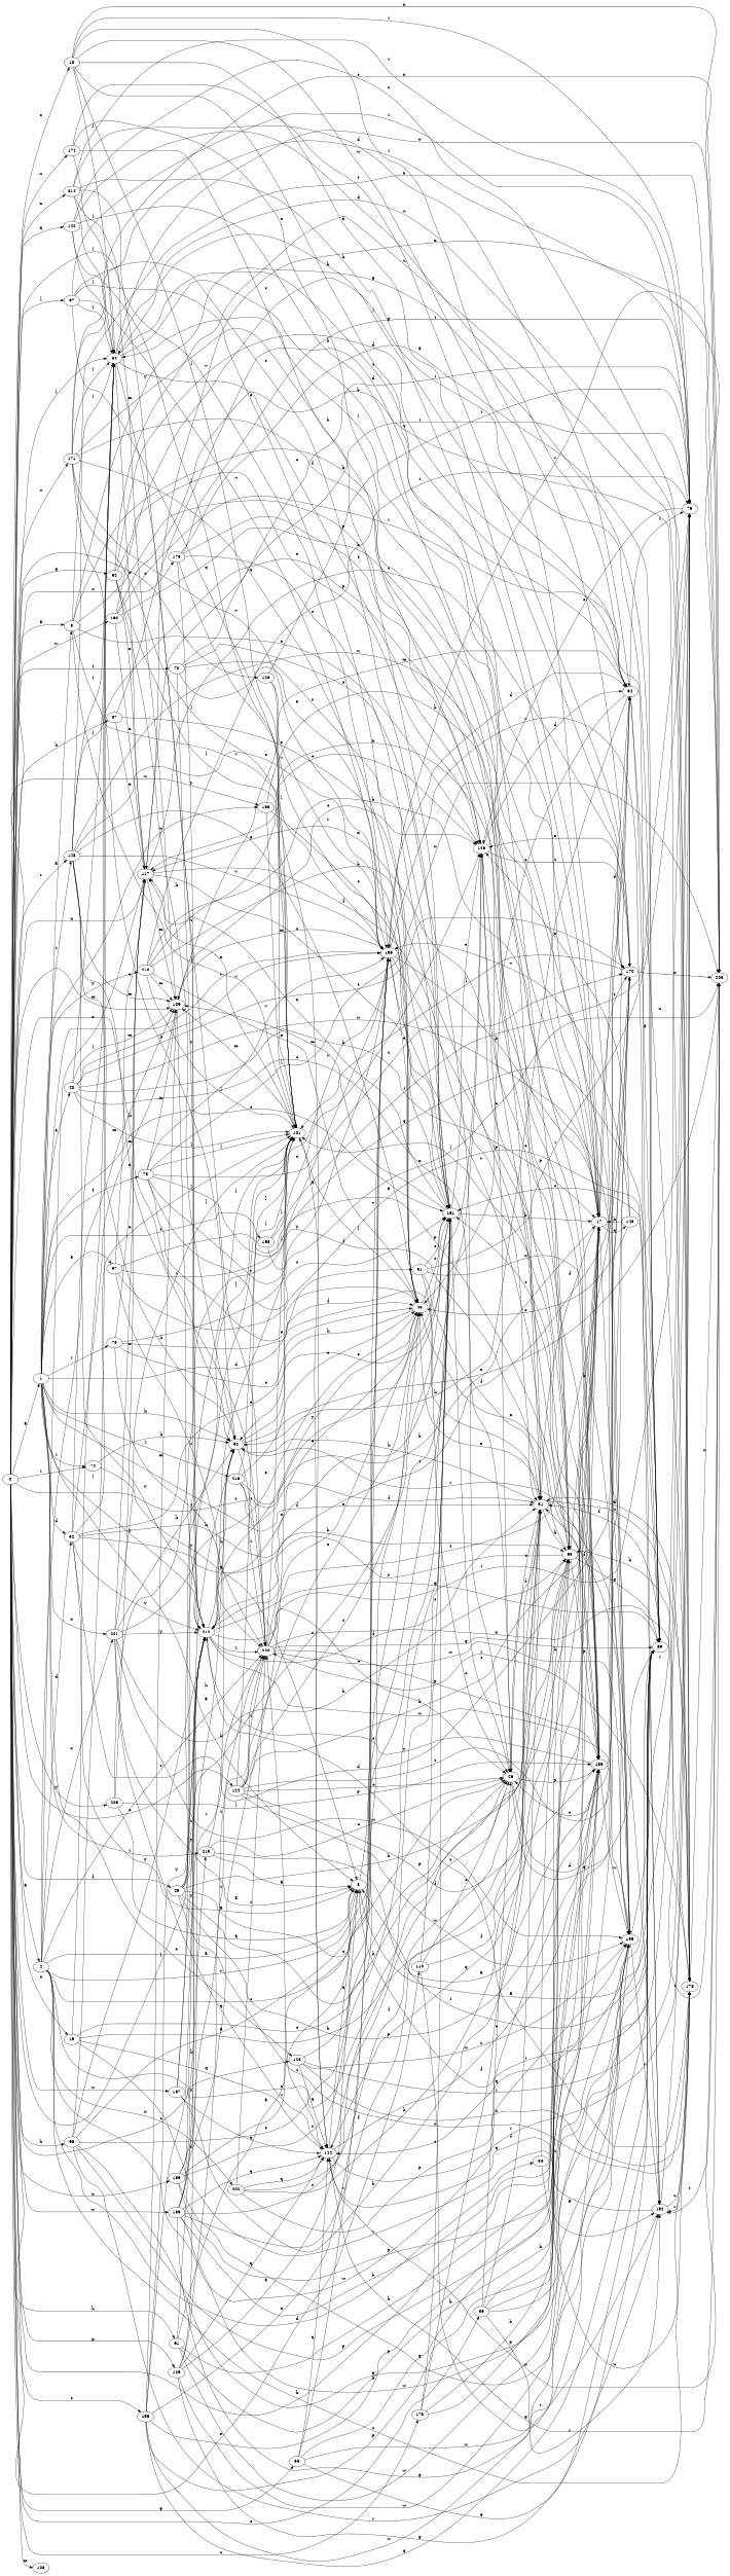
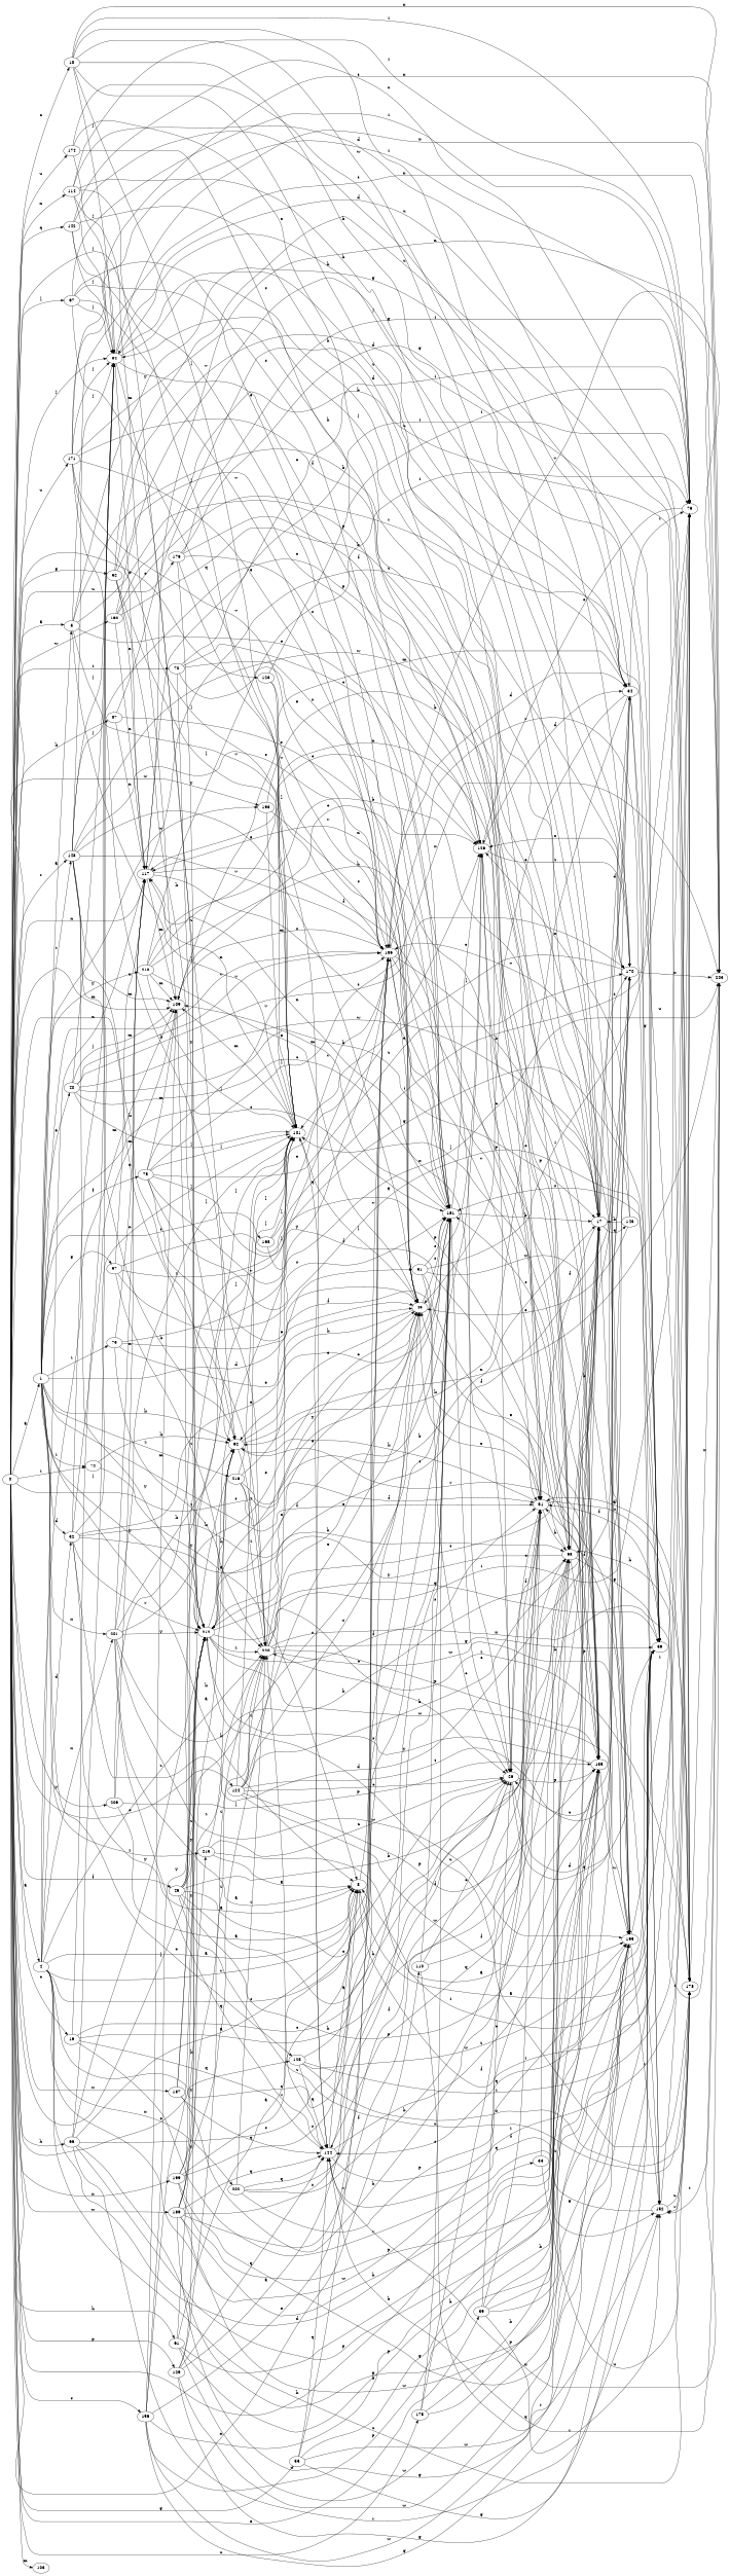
  strict digraph {
    rankdir=LR
    0
    1
    4
    5
    18
    19
    39
    49
    52
    55
    61
    66
    68
    70
    72
    84
    87
    92
    97
    101
    103
    109
    110
-   114 [label=814]
+   114
    117
    123
    124
    125
    129
    142
    148
    156
    161
    171
    174
    175
    176
    186
    187
    189
    190
    193
    199
    209
    8
    31
    32
    40
    51
    57
    73
    75
    168
    201
    210
    212
    213
    216
    26
    33
    178
    195
    202
    220
    17
    59
    126
    135
    76
    170
    203
    144
    152
    34
    43
    143
    0 -> 1 [label=a]
    0 -> 4 [label=a]
    0 -> 5 [label=a]
    0 -> 18 [label=c]
    0 -> 19 [label=c]
    0 -> 39 [label=e]
    0 -> 49 [label=f]
    0 -> 52 [label=g]
    0 -> 55 [label=g]
    0 -> 61 [label=h]
    0 -> 66 [label=h]
    0 -> 68 [label=h]
    0 -> 70 [label=i]
    0 -> 72 [label=i]
    0 -> 84 [label=j]
    0 -> 87 [label=k]
    0 -> 92 [label=k]
    0 -> 97 [label=l]
    0 -> 101 [label=l]
    0 -> 103 [label=m]
    0 -> 109 [label=m]
    0 -> 110 [label=n]
    0 -> 114 [label=n]
    0 -> 117 [label=n]
    0 -> 123 [label=o]
    0 -> 124 [label=o]
    0 -> 125 [label=o]
    0 -> 129 [label=p]
    0 -> 142 [label=q]
    0 -> 148 [label=r]
    0 -> 156 [label=s]
    0 -> 161 [label=s]
    0 -> 171 [label=u]
    0 -> 174 [label=u]
    0 -> 175 [label=u]
    0 -> 176 [label=u]
    0 -> 186 [label=v]
    0 -> 187 [label=w]
    0 -> 189 [label=w]
    0 -> 190 [label=w]
    0 -> 193 [label=w]
    0 -> 199 [label=x]
    0 -> 209 [label=y]
    1 -> 5 [label=a]
    1 -> 72 [label=i]
    1 -> 92 [label=k]
    1 -> 125 [label=o]
    1 -> 148 [label=r]
    1 -> 161 [label=s]
    1 -> 186 [label=v]
    1 -> 193 [label=w]
    1 -> 8 [label=a]
    1 -> 31 [label=d]
    1 -> 32 [label=d]
    1 -> 40 [label=e]
    1 -> 51 [label=f]
    1 -> 57 [label=g]
    1 -> 73 [label=i]
    1 -> 75 [label=i]
    1 -> 168 [label=t]
    1 -> 201 [label=x]
    1 -> 210 [label=y]
    1 -> 212 [label=y]
    1 -> 213 [label=z]
    1 -> 216 [label=z]
    4 -> 109 [label=m]
    4 -> 117 [label=n]
    4 -> 161 [label=s]
    4 -> 186 [label=v]
    4 -> 8 [label=a]
    4 -> 32 [label=d]
    4 -> 201 [label=x]
    4 -> 26 [label=c]
    4 -> 33 [label=d]
    4 -> 178 [label=u]
    4 -> 195 [label=w]
    4 -> 202 [label=x]
    4 -> 220 [label=z]
    5 -> 84 [label=j]
    5 -> 101 [label=l]
    5 -> 186 [label=v]
    5 -> 17 [label=b]
    5 -> 59 [label=g]
    5 -> 126 [label=o]
    5 -> 135 [label=p]
    18 -> 68 [label=h]
    18 -> 84 [label=j]
    18 -> 101 [label=l]
    18 -> 195 [label=w]
    18 -> 17 [label=b]
    18 -> 76 [label=i]
    18 -> 170 [label=t]
    18 -> 203 [label=x]
    19 -> 68 [label=h]
    19 -> 84 [label=j]
    19 -> 26 [label=c]
    19 -> 144 [label=q]
    19 -> 152 [label=r]
    39 -> 51 [label=f]
    39 -> 26 [label=c]
    39 -> 17 [label=b]
    39 -> 59 [label=g]
    39 -> 170 [label=t]
    39 -> 152 [label=r]
    49 -> 68 [label=h]
    49 -> 92 [label=k]
    49 -> 101 [label=l]
    49 -> 161 [label=s]
    49 -> 212 [label=z]
    49 -> 26 [label=c]
    49 -> 178 [label=u]
    49 -> 17 [label=b]
    49 -> 135 [label=p]
    52 -> 92 [label=k]
    52 -> 101 [label=l]
    52 -> 117 [label=n]
    52 -> 178 [label=u]
    52 -> 126 [label=o]
    52 -> 34 [label=d]
    55 -> 186 [label=v]
    55 -> 195 [label=w]
    55 -> 17 [label=b]
    55 -> 59 [label=g]
    55 -> 144 [label=q]
    61 -> 8 [label=a]
    61 -> 212 [label=y]
    61 -> 195 [label=w]
    61 -> 17 [label=b]
    61 -> 135 [label=p]
    66 -> 84 [label=j]
    66 -> 161 [label=s]
    66 -> 8 [label=a]
    66 -> 212 [label=y]
    66 -> 59 [label=g]
    66 -> 135 [label=p]
    66 -> 152 [label=r]
    68 -> 117 [label=n]
    68 -> 186 [label=v]
    68 -> 212 [label=y]
    68 -> 17 [label=b]
    68 -> 59 [label=g]
    68 -> 126 [label=o]
    68 -> 135 [label=p]
    70 -> 161 [label=s]
    70 -> 212 [label=y]
    70 -> 26 [label=c]
    70 -> 76 [label=i]
    70 -> 43 [label=e]
    72 -> 92 [label=k]
    72 -> 8 [label=a]
    84 -> 117 [label=n]
    84 -> 178 [label=u]
    84 -> 220 [label=z]
    84 -> 17 [label=b]
    84 -> 126 [label=o]
    84 -> 170 [label=t]
    84 -> 203 [label=x]
    87 -> 117 [label=n]
    87 -> 161 [label=s]
    87 -> 34 [label=d]
    92 -> 220 [label=z]
    92 -> 126 [label=o]
    92 -> 203 [label=x]
    92 -> 152 [label=r]
    97 -> 84 [label=j]
    97 -> 161 [label=s]
    97 -> 186 [label=v]
    97 -> 76 [label=i]
    97 -> 144 [label=q]
    97 -> 43 [label=e]
    101 -> 109 [label=m]
    101 -> 117 [label=n]
    101 -> 144 [label=q]
    109 -> 212 [label=y]
    109 -> 126 [label=o]
    110 -> 161 [label=s]
    110 -> 51 [label=f]
    110 -> 26 [label=c]
    110 -> 152 [label=r]
    114 -> 84 [label=j]
    114 -> 109 [label=m]
    114 -> 212 [label=y]
    114 -> 17 [label=b]
    114 -> 76 [label=i]
    114 -> 34 [label=d]
    117 -> 109 [label=m]
    117 -> 161 [label=s]
    117 -> 51 [label=f]
    117 -> 76 [label=i]
    117 -> 170 [label=t]
    123 -> 101 [label=l]
    123 -> 186 [label=v]
    123 -> 76 [label=i]
    124 -> 101 [label=l]
    124 -> 161 [label=s]
    124 -> 26 [label=c]
    124 -> 195 [label=w]
    124 -> 220 [label=z]
    124 -> 17 [label=b]
    124 -> 135 [label=p]
    124 -> 170 [label=t]
    124 -> 43 [label=e]
    125 -> 161 [label=s]
    125 -> 178 [label=u]
    125 -> 195 [label=w]
    125 -> 76 [label=i]
    125 -> 144 [label=q]
    129 -> 8 [label=a]
    129 -> 212 [label=y]
    129 -> 195 [label=w]
    129 -> 220 [label=z]
    129 -> 59 [label=g]
    129 -> 144 [label=q]
    142 -> 68 [label=h]
    142 -> 84 [label=j]
    142 -> 101 [label=l]
    142 -> 178 [label=u]
    142 -> 34 [label=d]
    148 -> 84 [label=j]
    148 -> 92 [label=k]
    148 -> 109 [label=m]
    148 -> 161 [label=s]
    148 -> 186 [label=v]
    148 -> 212 [label=y]
    148 -> 195 [label=w]
    148 -> 220 [label=z]
    148 -> 135 [label=p]
    148 -> 203 [label=x]
    148 -> 43 [label=e]
    156 -> 109 [label=m]
    156 -> 212 [label=y]
    156 -> 195 [label=w]
    156 -> 220 [label=z]
    156 -> 17 [label=b]
    156 -> 59 [label=g]
    156 -> 135 [label=p]
    156 -> 43 [label=e]
    161 -> 109 [label=m]
    161 -> 117 [label=n]
    161 -> 26 [label=c]
    161 -> 17 [label=b]
    161 -> 126 [label=o]
    171 -> 68 [label=h]
    171 -> 84 [label=j]
    171 -> 92 [label=k]
    171 -> 101 [label=l]
    171 -> 186 [label=v]
    171 -> 51 [label=f]
    171 -> 76 [label=i]
    171 -> 203 [label=x]
    171 -> 43 [label=e]
    174 -> 84 [label=j]
    174 -> 161 [label=s]
    174 -> 126 [label=o]
    174 -> 170 [label=t]
    175 -> 161 [label=s]
    175 -> 51 [label=f]
    175 -> 17 [label=b]
    175 -> 135 [label=p]
    176 -> 161 [label=s]
    176 -> 186 [label=v]
    176 -> 51 [label=f]
    176 -> 212 [label=y]
    176 -> 59 [label=g]
    176 -> 76 [label=i]
    186 -> 109 [label=m]
    186 -> 212 [label=y]
    186 -> 17 [label=b]
    186 -> 135 [label=p]
    186 -> 152 [label=r]
    186 -> 34 [label=d]
    186 -> 43 [label=e]
    187 -> 68 [label=h]
    187 -> 101 [label=l]
    187 -> 212 [label=y]
    187 -> 144 [label=q]
    189 -> 68 [label=h]
    189 -> 92 [label=k]
    189 -> 101 [label=l]
    189 -> 161 [label=s]
    189 -> 51 [label=f]
    189 -> 212 [label=y]
    189 -> 195 [label=w]
    189 -> 59 [label=g]
    189 -> 144 [label=q]
    190 -> 117 [label=n]
    190 -> 178 [label=u]
    190 -> 17 [label=b]
    190 -> 59 [label=g]
    190 -> 152 [label=r]
    193 -> 101 [label=l]
    193 -> 161 [label=s]
    193 -> 17 [label=b]
    199 -> 161 [label=s]
    199 -> 186 [label=v]
    199 -> 213 [label=k]
    199 -> 220 [label=z]
    199 -> 59 [label=g]
    199 -> 135 [label=p]
    209 -> 117 [label=n]
    209 -> 186 [label=v]
    209 -> 8 [label=a]
    209 -> 135 [label=p]
    8 -> 186 [label=v]
    8 -> 76 [label=i]
    31 -> 161 [label=s]
    31 -> 51 [label=f]
    31 -> 26 [label=c]
    31 -> 195 [label=w]
    31 -> 76 [label=i]
    32 -> 68 [label=h]
    32 -> 84 [label=j]
    32 -> 101 [label=l]
    32 -> 109 [label=m]
    32 -> 8 [label=a]
-   32 -> 212 [label=y]
+   32 -> 212 [label=r]
    32 -> 126 [label=o]
    32 -> 34 [label=d]
    32 -> 43 [label=e]
    40 -> 84 [label=j]
    40 -> 101 [label=l]
    40 -> 109 [label=m]
    40 -> 186 [label=v]
    40 -> 26 [label=c]
    40 -> 195 [label=w]
    40 -> 17 [label=b]
    40 -> 170 [label=t]
    51 -> 68 [label=h]
    51 -> 92 [label=k]
    51 -> 26 [label=c]
    51 -> 178 [label=u]
    51 -> 43 [label=e]
    57 -> 117 [label=n]
    57 -> 220 [label=z]
    57 -> 59 [label=g]
    57 -> 126 [label=o]
    57 -> 76 [label=i]
    73 -> 117 [label=n]
    73 -> 51 [label=f]
    73 -> 220 [label=z]
    73 -> 203 [label=x]
    73 -> 43 [label=e]
    75 -> 101 [label=l]
    75 -> 109 [label=m]
    75 -> 161 [label=s]
    75 -> 186 [label=v]
    75 -> 51 [label=f]
    75 -> 59 [label=g]
    75 -> 170 [label=t]
    75 -> 203 [label=x]
    75 -> 43 [label=e]
    168 -> 101 [label=l]
    168 -> 186 [label=v]
    168 -> 135 [label=p]
    201 -> 68 [label=h]
    201 -> 92 [label=k]
    201 -> 101 [label=l]
    201 -> 117 [label=n]
    201 -> 8 [label=a]
    201 -> 212 [label=y]
    201 -> 195 [label=w]
    201 -> 144 [label=q]
    201 -> 43 [label=e]
    210 -> 68 [label=h]
    210 -> 101 [label=l]
    210 -> 109 [label=m]
    210 -> 17 [label=b]
    210 -> 126 [label=o]
    210 -> 76 [label=i]
    210 -> 43 [label=e]
    212 -> 92 [label=k]
    212 -> 51 [label=f]
    212 -> 26 [label=c]
    212 -> 178 [label=u]
    212 -> 195 [label=w]
    212 -> 220 [label=z]
    212 -> 59 [label=g]
    212 -> 170 [label=t]
    212 -> 43 [label=e]
    213 -> 92 [label=k]
    213 -> 8 [label=a]
    213 -> 26 [label=c]
    213 -> 76 [label=i]
    216 -> 101 [label=l]
    216 -> 51 [label=f]
    216 -> 220 [label=z]
    216 -> 17 [label=b]
    216 -> 43 [label=e]
    26 -> 51 [label=f]
    26 -> 59 [label=g]
    26 -> 135 [label=p]
    26 -> 34 [label=d]
    33 -> 68 [label=h]
    33 -> 178 [label=u]
    178 -> 68 [label=h]
    178 -> 51 [label=f]
    178 -> 220 [label=z]
    178 -> 203 [label=x]
    178 -> 152 [label=r]
    195 -> 51 [label=f]
    195 -> 76 [label=i]
    195 -> 152 [label=r]
    202 -> 68 [label=h]
    202 -> 51 [label=f]
    202 -> 220 [label=z]
    202 -> 135 [label=p]
    202 -> 144 [label=q]
    220 -> 101 [label=l]
    220 -> 195 [label=w]
    220 -> 59 [label=g]
    220 -> 135 [label=p]
    220 -> 76 [label=i]
    220 -> 170 [label=t]
    220 -> 203 [label=x]
    220 -> 43 [label=e]
    17 -> 84 [label=j]
    17 -> 51 [label=f]
    17 -> 195 [label=w]
    17 -> 170 [label=t]
    17 -> 144 [label=q]
    17 -> 34 [label=d]
    17 -> 143 [label=q]
    59 -> 161 [label=s]
    59 -> 8 [label=a]
    59 -> 51 [label=f]
    59 -> 144 [label=q]
    126 -> 26 [label=c]
    126 -> 135 [label=p]
    126 -> 170 [label=t]
    126 -> 34 [label=d]
    135 -> 101 [label=l]
    135 -> 117 [label=n]
    135 -> 161 [label=s]
    135 -> 8 [label=a]
    135 -> 212 [label=y]
    135 -> 195 [label=w]
    135 -> 43 [label=e]
    76 -> 126 [label=o]
    170 -> 101 [label=l]
    170 -> 126 [label=o]
    170 -> 203 [label=x]
    203 -> 117 [label=n]
    203 -> 186 [label=v]
    203 -> 144 [label=q]
    203 -> 152 [label=r]
    144 -> 8 [label=a]
    144 -> 51 [label=f]
    144 -> 220 [label=z]
    144 -> 76 [label=i]
    144 -> 170 [label=t]
    144 -> 203 [label=x]
    152 -> 178 [label=u]
    152 -> 76 [label=i]
    152 -> 144 [label=q]
    34 -> 84 [label=j]
    34 -> 92 [label=k]
    34 -> 109 [label=m]
    34 -> 26 [label=c]
    34 -> 178 [label=u]
    34 -> 59 [label=g]
    34 -> 76 [label=i]
    34 -> 43 [label=e]
    43 -> 92 [label=k]
    43 -> 101 [label=l]
    43 -> 161 [label=s]
    43 -> 212 [label=y]
    143 -> 186 [label=v]
    143 -> 17 [label=b]
    143 -> 126 [label=o]
    143 -> 43 [label=e]
  }
